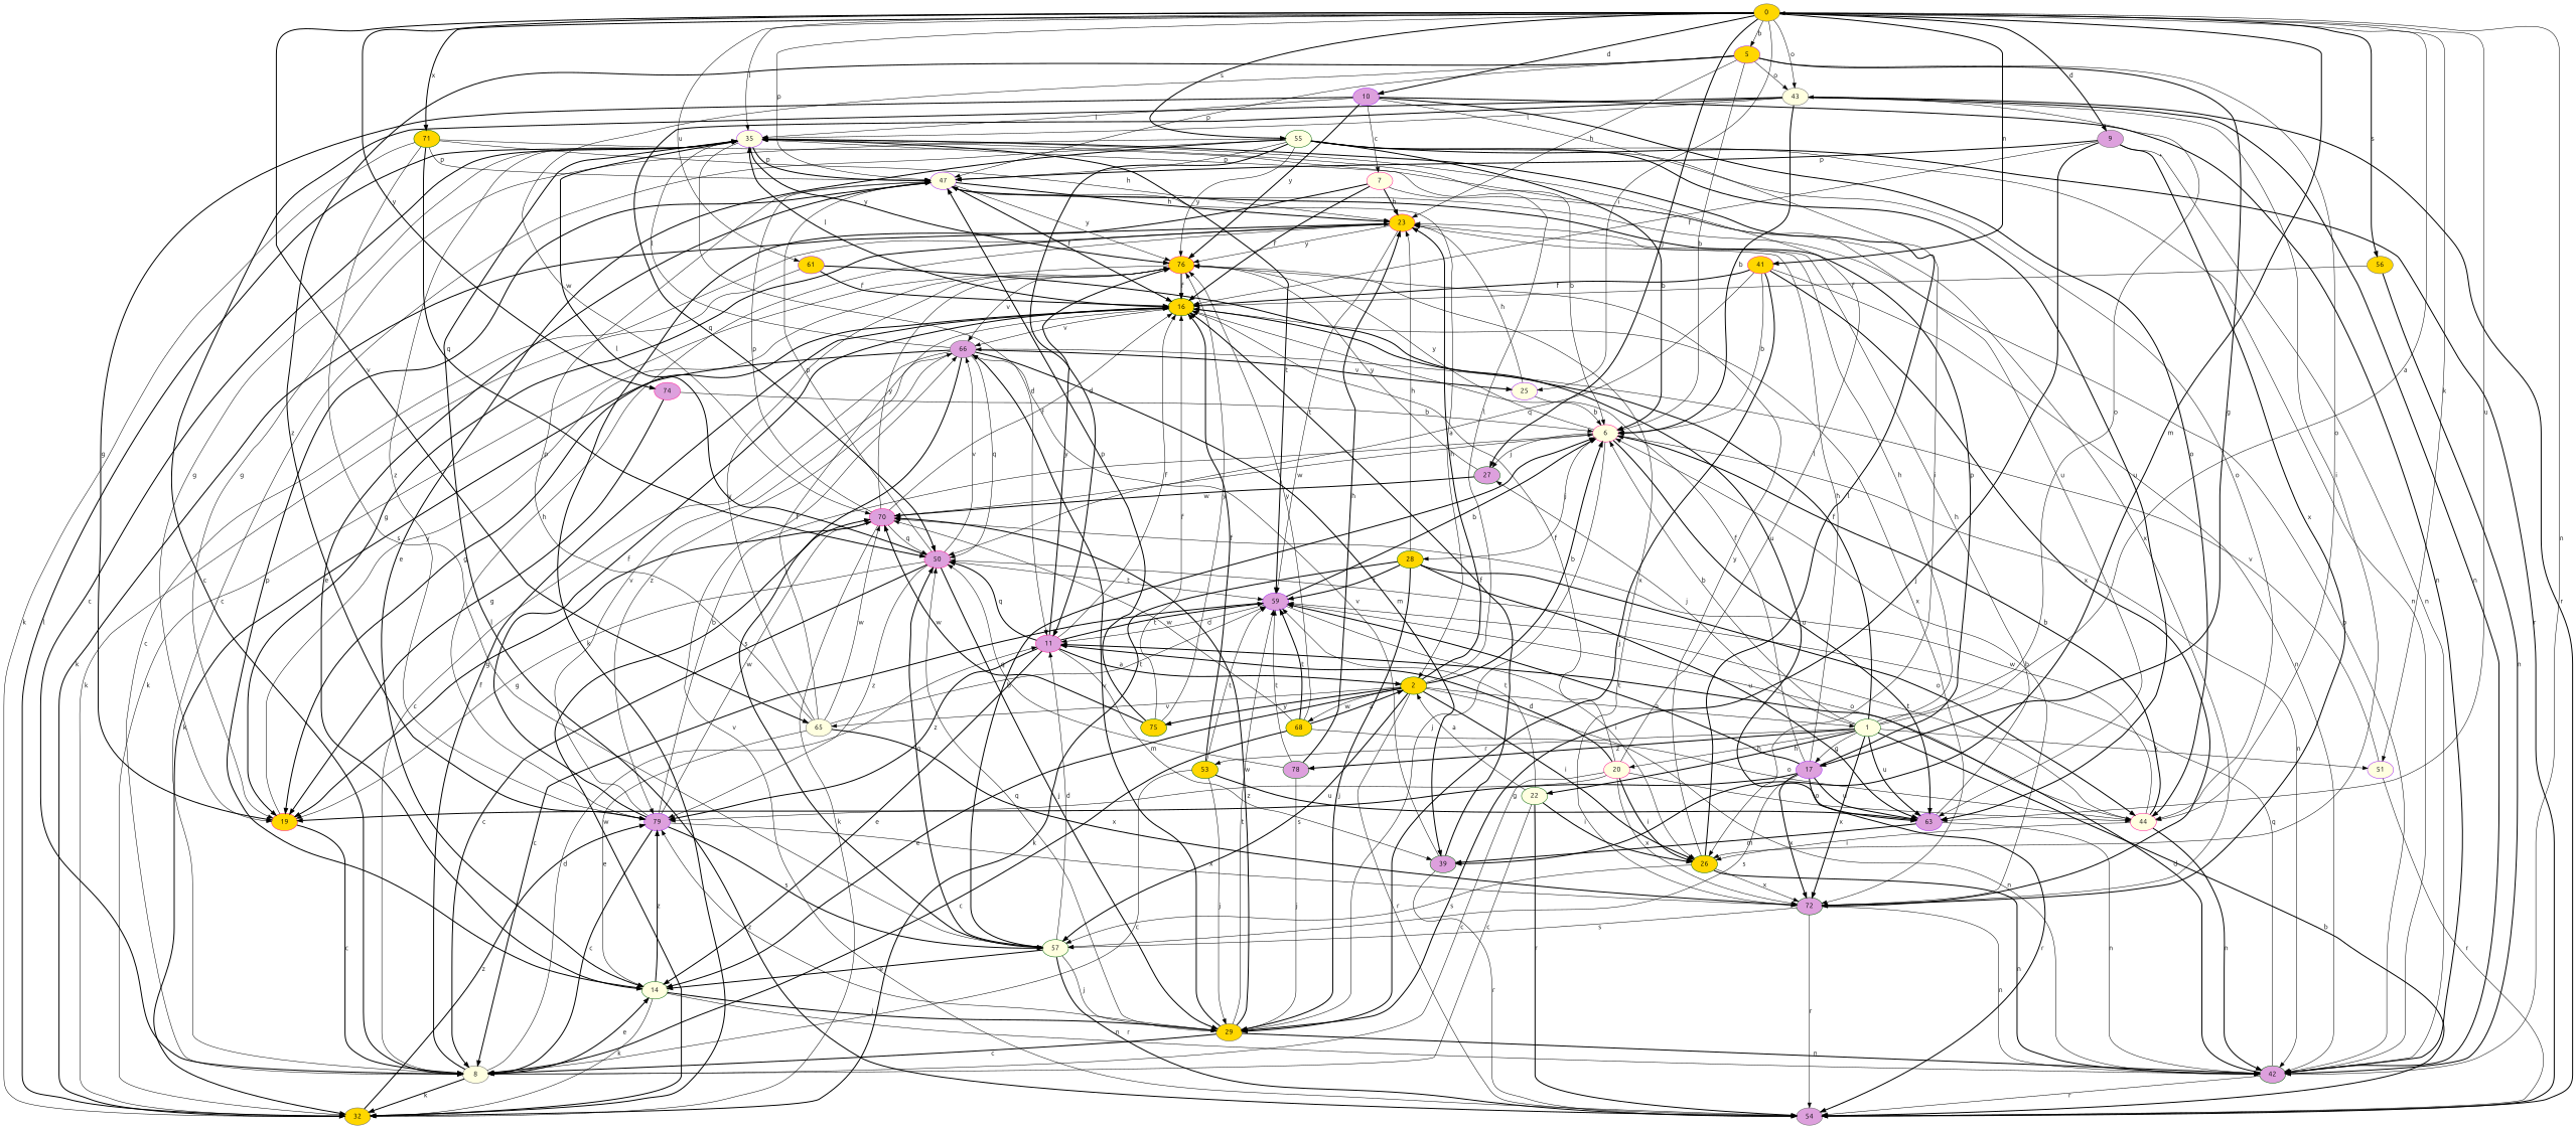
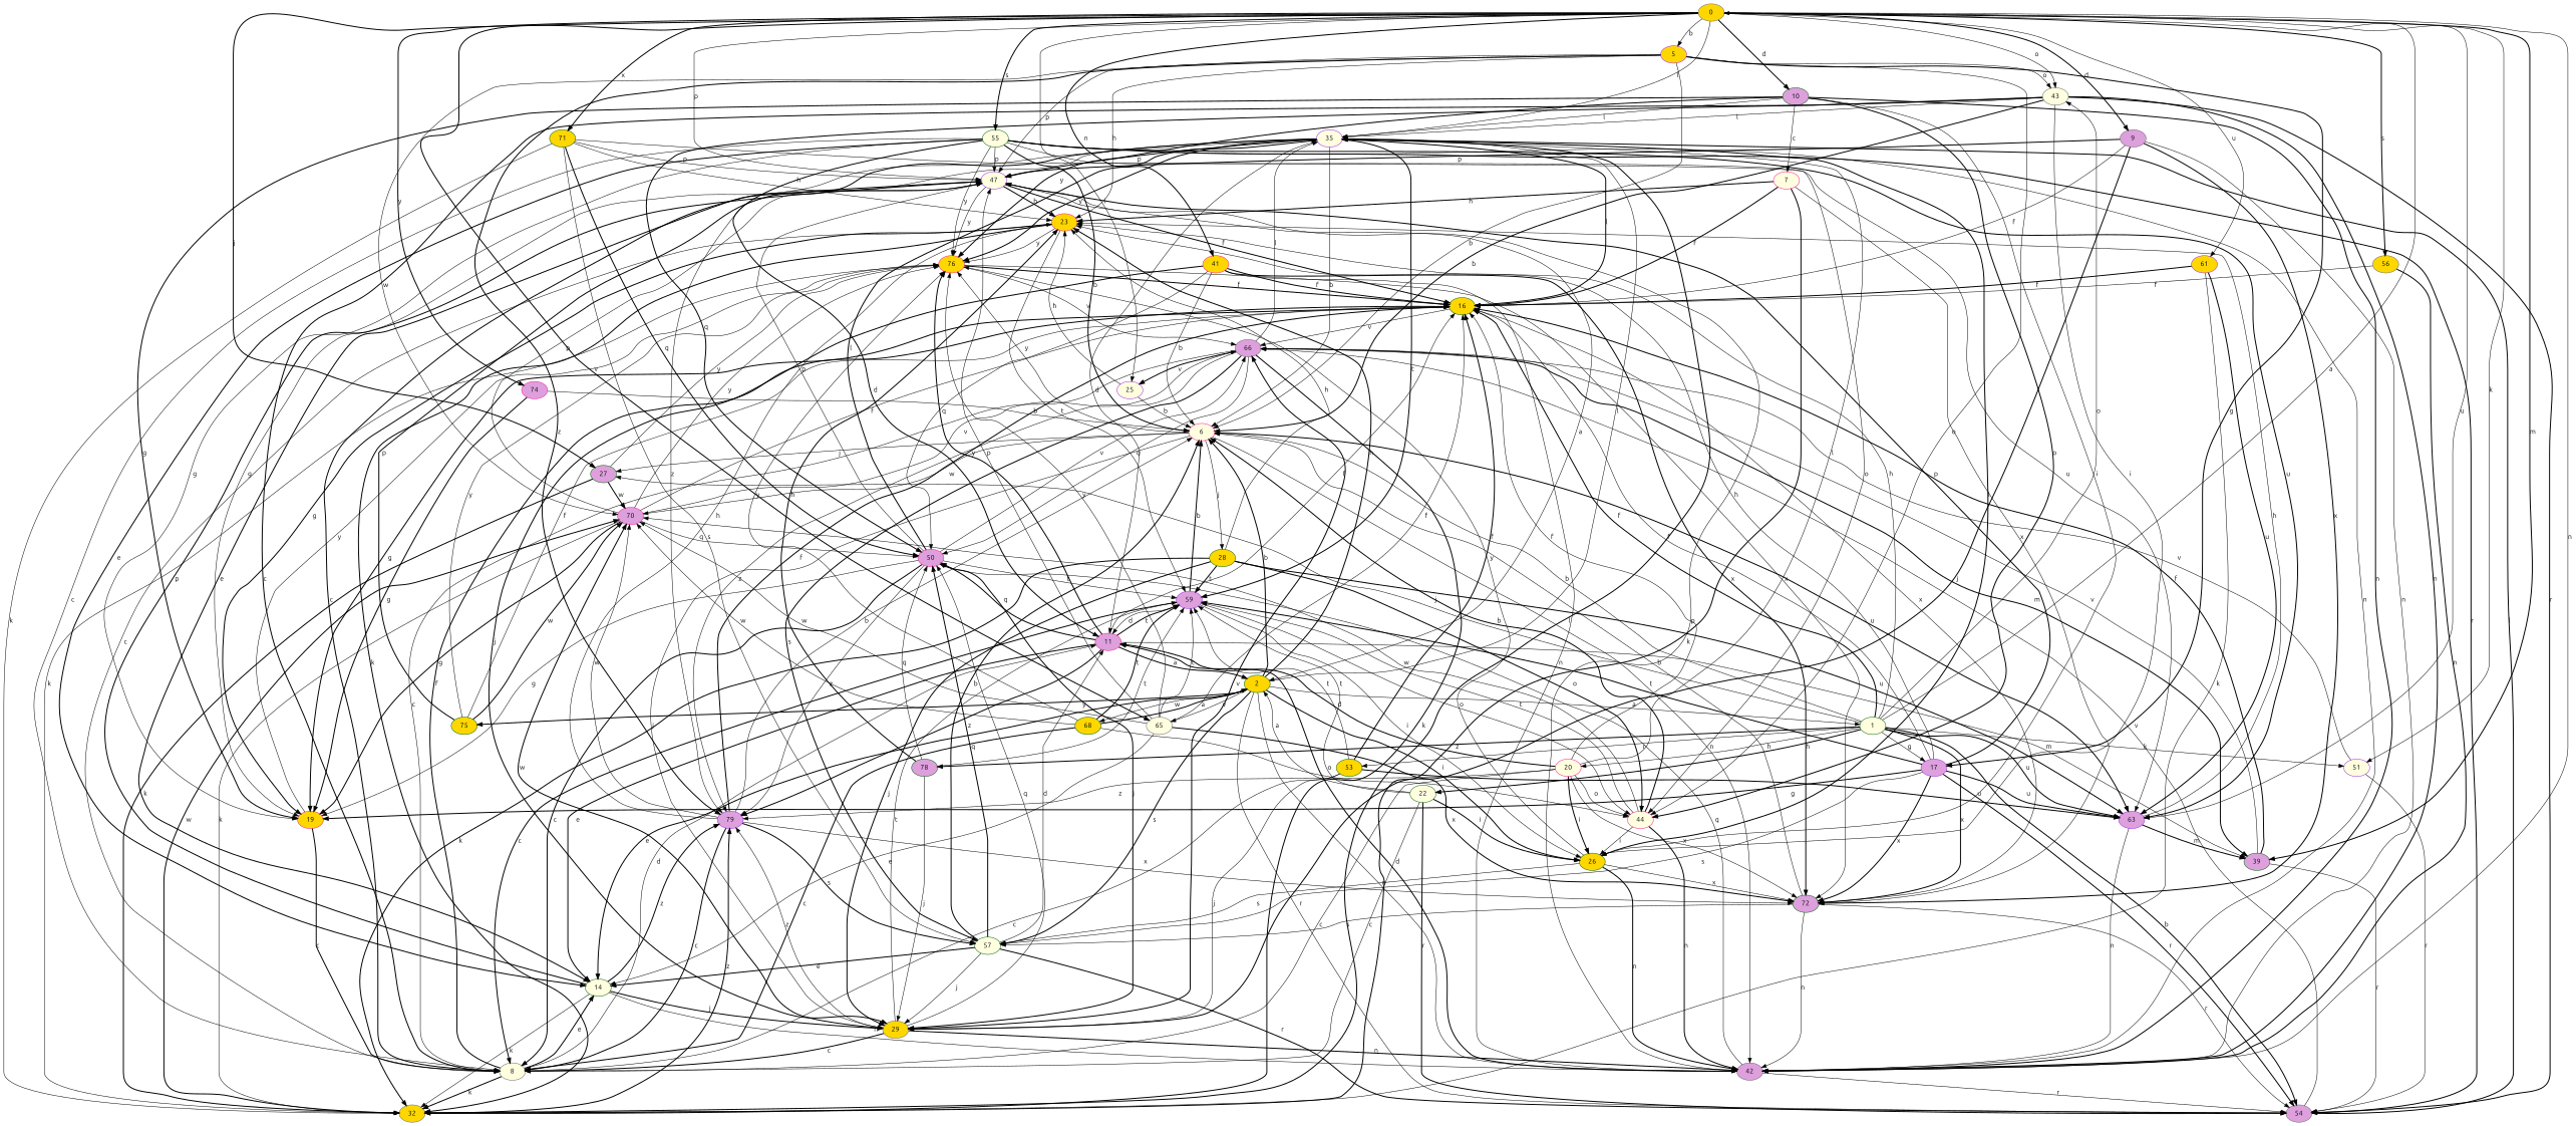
  strict digraph {
    fontname=Ubuntu
    node [color=darkgreen fillcolor=gold fontname=Ubuntu style=filled]
    edge [fontname=Ubuntu style=solid]
    0 [color=gray40]
    5 [color=purple]
    9 [color=gray40 fillcolor=plum]
-   10 [color=purple fillcolor=plum]
+   10 [fillcolor=plum]
    25 [color=purple fillcolor=lightyellow]
    27 [fillcolor=plum]
    n7 [color=purple fillcolor=lightyellow label=51]
    35 [color=purple fillcolor=lightyellow]
    39 [fillcolor=plum]
    41 [color=deeppink]
-   42 [fillcolor=plum]
+   42 [color=gray40 fillcolor=plum]
    43 [color=gray40 fillcolor=lightyellow]
    47 [color=purple fillcolor=lightyellow]
    55 [fillcolor=lightyellow]
    56 [color=gray40]
    61 [color=purple]
    63 [color=purple fillcolor=plum]
    65 [color=gray40 fillcolor=lightyellow]
    71
    74 [color=deeppink fillcolor=plum]
    6 [color=deeppink fillcolor=lightyellow]
    17 [color=purple fillcolor=plum]
    23 [color=deeppink]
    44 [color=deeppink fillcolor=lightyellow]
    70 [color=deeppink fillcolor=plum]
    79 [color=purple fillcolor=plum]
    16
    72 [fillcolor=plum]
    29 [color=gray40]
    26
    76 [color=deeppink]
    7 [color=deeppink fillcolor=lightyellow]
    19 [color=deeppink]
    32 [color=gray40]
    54 [color=gray40 fillcolor=plum]
    66 [color=gray40 fillcolor=plum]
    8 [color=gray40 fillcolor=lightyellow]
    11 [color=deeppink fillcolor=plum]
    59 [color=purple fillcolor=plum]
    50 [color=deeppink fillcolor=plum]
    2
    14 [fillcolor=lightyellow]
    57 [fillcolor=lightyellow]
    1 [fillcolor=lightyellow]
    20 [color=deeppink fillcolor=lightyellow]
    22 [fillcolor=lightyellow]
    53
    78 [fillcolor=plum]
    28
    68
    75
    0 -> 5 [label=b]
    0 -> 9 [label=d style=bold]
    0 -> 10 [label=d style=bold]
    0 -> 25 [label=i]
    0 -> 27 [label=j style=bold]
    0 -> n7 [label=k]
    0 -> 35 [label=l]
    0 -> 39 [label=m style=bold]
    0 -> 41 [label=n style=bold]
    0 -> 42 [label=n]
    0 -> 43 [label=o]
    0 -> 47 [label=p]
    0 -> 55 [label=s style=bold]
    0 -> 56 [label=s style=bold]
    0 -> 61 [label=u]
    0 -> 63 [label=u]
    0 -> 65 [label=v style=bold]
    0 -> 71 [label=x style=bold]
    0 -> 74 [label=y style=bold]
    5 -> 43 [label=o]
    5 -> 47 [label=p]
    5 -> 6 [label=b]
    5 -> 17 [label=g style=bold]
    5 -> 23 [label=h]
    5 -> 44 [label=o]
    5 -> 70 [label=w]
    5 -> 79 [label=z style=bold]
    9 -> 42 [label=n]
    9 -> 47 [label=p style=bold]
    9 -> 16 [label=f]
    9 -> 72 [label=x style=bold]
    9 -> 29 [label=j style=bold]
    10 -> 35 [label=l]
    10 -> 42 [label=n style=bold]
    10 -> 44 [label=o style=bold]
    10 -> 26 [label=i]
    10 -> 76 [label=y style=bold]
    10 -> 7 [label=c]
    10 -> 19 [label=g style=bold]
    25 -> 6 [label=b]
    25 -> 23 [label=h]
    27 -> 70 [label=w style=bold]
    27 -> 76 [label=y]
+   27 -> 32 [label=k style=bold]
    n7 -> 54 [label=r]
    n7 -> 66 [label=v]
    35 -> 47 [label=p style=bold]
    35 -> 6 [label=b]
    35 -> 79 [label=z]
    35 -> 76 [label=y style=bold]
    35 -> 19 [label=g]
    35 -> 8 [label=c style=bold]
    35 -> 11 [label=d]
    35 -> 59 [label=t style=bold]
    39 -> 16 [label=f style=bold]
    39 -> 54 [label=r]
    39 -> 66 [label=v]
    41 -> 42 [label=n]
    41 -> 6 [label=b]
    41 -> 16 [label=f style=bold]
    41 -> 72 [label=x style=bold]
    41 -> 29 [label=j style=bold]
    41 -> 50 [label=q]
    42 -> 47 [label=p]
    42 -> 54 [label=r]
    42 -> 11 [label=d style=bold]
    42 -> 50 [label=q]
    43 -> 35 [label=l]
    43 -> 42 [label=n style=bold]
    43 -> 6 [label=b style=bold]
    43 -> 26 [label=i]
    43 -> 54 [label=r style=bold]
    43 -> 8 [label=c style=bold]
    43 -> 50 [label=q style=bold]
    47 -> 23 [label=h style=bold]
    47 -> 16 [label=f style=bold]
    47 -> 76 [label=y]
    47 -> 2 [label=a]
    47 -> 14 [label=e style=bold]
    55 -> 42 [label=n]
    55 -> 47 [label=p]
    55 -> 63 [label=u style=bold]
    55 -> 6 [label=b style=bold]
    55 -> 44 [label=o]
    55 -> 76 [label=y]
    55 -> 19 [label=g]
    55 -> 54 [label=r style=bold]
    55 -> 8 [label=c]
    55 -> 11 [label=d style=bold]
    55 -> 14 [label=e style=bold]
    56 -> 42 [label=n style=bold]
    56 -> 16 [label=f]
    61 -> 63 [label=u style=bold]
    61 -> 16 [label=f style=bold]
    61 -> 32 [label=k]
    63 -> 39 [label=m style=bold]
    63 -> 42 [label=n]
    63 -> 23 [label=h]
    65 -> 47 [label=p]
    65 -> 70 [label=w]
    65 -> 16 [label=f]
    65 -> 72 [label=x style=bold]
    65 -> 76 [label=y]
    65 -> 59 [label=t]
    65 -> 14 [label=e]
    71 -> 47 [label=p]
    71 -> 63 [label=u]
    71 -> 23 [label=h]
    71 -> 32 [label=k]
    71 -> 50 [label=q style=bold]
    71 -> 57 [label=s]
    74 -> 6 [label=b]
    74 -> 19 [label=g style=bold]
    6 -> 27 [label=j]
    6 -> 42 [label=n]
    6 -> 63 [label=u style=bold]
    6 -> 70 [label=w]
    6 -> 29 [label=j]
    6 -> 76 [label=y]
    6 -> 28 [label=j]
    17 -> 47 [label=p style=bold]
    17 -> 63 [label=u style=bold]
    17 -> 23 [label=h]
    17 -> 16 [label=f]
    17 -> 72 [label=x style=bold]
    17 -> 19 [label=g style=bold]
    17 -> 54 [label=r style=bold]
    17 -> 59 [label=t style=bold]
    17 -> 57 [label=s]
    23 -> 76 [label=y]
    23 -> 19 [label=g style=bold]
    23 -> 32 [label=k style=bold]
    23 -> 8 [label=c]
    23 -> 59 [label=t]
    44 -> 42 [label=n style=bold]
    44 -> 6 [label=b style=bold]
    44 -> 70 [label=w]
    44 -> 26 [label=i]
    44 -> 59 [label=t]
    70 -> 47 [label=p]
    70 -> 16 [label=f]
    70 -> 76 [label=y]
    70 -> 19 [label=g style=bold]
    70 -> 32 [label=k]
    70 -> 50 [label=q]
    79 -> 6 [label=b]
    79 -> 23 [label=h]
    79 -> 70 [label=w]
    79 -> 16 [label=f style=bold]
    79 -> 72 [label=x]
-   79 -> 66 [label=v]
+   70 -> 66 [label=v]
    79 -> 8 [label=c style=bold]
    79 -> 57 [label=s style=bold]
    16 -> 35 [label=l style=bold]
    16 -> 72 [label=x]
    16 -> 19 [label=g style=bold]
    16 -> 66 [label=v]
    72 -> 42 [label=n]
    72 -> 6 [label=b]
    72 -> 54 [label=r]
    72 -> 57 [label=s]
    29 -> 42 [label=n style=bold]
    29 -> 70 [label=w style=bold]
    29 -> 79 [label=z]
    29 -> 66 [label=v style=bold]
    29 -> 8 [label=c style=bold]
    29 -> 59 [label=t]
    29 -> 50 [label=q]
    26 -> 35 [label=l style=bold]
    26 -> 42 [label=n style=bold]
    26 -> 72 [label=x]
    26 -> 76 [label=y]
    26 -> 57 [label=s]
    76 -> 16 [label=f style=bold]
    76 -> 72 [label=x]
    76 -> 32 [label=k]
    76 -> 66 [label=v]
    7 -> 23 [label=h style=bold]
    7 -> 16 [label=f style=bold]
    7 -> 72 [label=x]
    7 -> 32 [label=k style=bold]
    19 -> 76 [label=y]
    19 -> 8 [label=c style=bold]
    32 -> 35 [label=l style=bold]
    32 -> 70 [label=w style=bold]
    32 -> 79 [label=z style=bold]
    54 -> 35 [label=l style=bold]
    54 -> 66 [label=v]
    66 -> 25 [label=v style=bold]
    66 -> 35 [label=l]
    66 -> 39 [label=m style=bold]
    66 -> 79 [label=z]
    66 -> 32 [label=k style=bold]
    66 -> 8 [label=c]
    66 -> 50 [label=q]
    66 -> 57 [label=s style=bold]
    8 -> 16 [label=f style=bold]
    8 -> 32 [label=k style=bold]
    8 -> 11 [label=d]
    8 -> 14 [label=e style=bold]
    11 -> 39 [label=m]
    11 -> 79 [label=z style=bold]
    11 -> 16 [label=f]
    11 -> 76 [label=y style=bold]
    11 -> 59 [label=t style=bold]
    11 -> 50 [label=q style=bold]
    11 -> 2 [label=a style=bold]
    11 -> 14 [label=e style=bold]
    59 -> 6 [label=b style=bold]
    59 -> 44 [label=o]
    59 -> 26 [label=i]
    59 -> 8 [label=c style=bold]
    59 -> 11 [label=d]
    50 -> 35 [label=l style=bold]
    50 -> 47 [label=p]
    50 -> 79 [label=z]
    50 -> 29 [label=j style=bold]
    50 -> 19 [label=g]
    50 -> 66 [label=v]
    50 -> 8 [label=c style=bold]
    50 -> 59 [label=t]
    2 -> 35 [label=l]
    2 -> 42 [label=n]
    2 -> 65 [label=v]
    2 -> 6 [label=b style=bold]
    2 -> 23 [label=h style=bold]
    2 -> 26 [label=i style=bold]
    2 -> 54 [label=r]
    2 -> 14 [label=e style=bold]
    2 -> 57 [label=s style=bold]
    2 -> 1 [label=a]
    2 -> 68 [label=w]
    2 -> 75 [label=y style=bold]
    14 -> 42 [label=n]
    14 -> 47 [label=p style=bold]
    14 -> 79 [label=z style=bold]
    14 -> 29 [label=j style=bold]
    14 -> 32 [label=k]
    57 -> 6 [label=b style=bold]
    57 -> 29 [label=j]
    57 -> 54 [label=r style=bold]
    57 -> 11 [label=d]
    57 -> 50 [label=q style=bold]
    57 -> 14 [label=e style=bold]
    1 -> 0 [label=a]
    1 -> 27 [label=j]
    1 -> n7 [label=k]
    1 -> 43 [label=o]
    1 -> 63 [label=u style=bold]
    1 -> 6 [label=b]
    1 -> 17 [label=g]
    1 -> 23 [label=h]
    1 -> 16 [label=f style=bold]
    1 -> 72 [label=x style=bold]
    1 -> 54 [label=b style=bold]
    1 -> 20 [label=h]
    1 -> 22 [label=h style=bold]
    1 -> 53 [label=r]
    1 -> 78 [label=z style=bold]
    20 -> 35 [label=l]
    20 -> 44 [label=o]
    20 -> 79 [label=z]
    20 -> 16 [label=f]
    20 -> 72 [label=x]
    20 -> 26 [label=i style=bold]
    20 -> 8 [label=c]
    20 -> 11 [label=d style=bold]
    22 -> 26 [label=i style=bold]
    22 -> 54 [label=r style=bold]
    22 -> 8 [label=c]
    22 -> 59 [label=t]
    22 -> 2 [label=a]
    53 -> 63 [label=u style=bold]
    53 -> 16 [label=f style=bold]
    53 -> 29 [label=j]
    53 -> 8 [label=c]
    53 -> 59 [label=t]
    78 -> 23 [label=h style=bold]
    78 -> 29 [label=j]
    78 -> 59 [label=t]
    78 -> 50 [label=q]
    28 -> 63 [label=u style=bold]
    28 -> 23 [label=h]
    28 -> 44 [label=o style=bold]
    28 -> 29 [label=j style=bold]
    28 -> 32 [label=k style=bold]
    28 -> 59 [label=t style=bold]
    68 -> 44 [label=o]
    68 -> 70 [label=w]
    68 -> 76 [label=y]
    68 -> 8 [label=c style=bold]
    68 -> 59 [label=t style=bold]
    68 -> 2 [label=a style=bold]
    75 -> 47 [label=p style=bold]
    75 -> 70 [label=w style=bold]
    75 -> 16 [label=f]
    75 -> 76 [label=y]
  }
